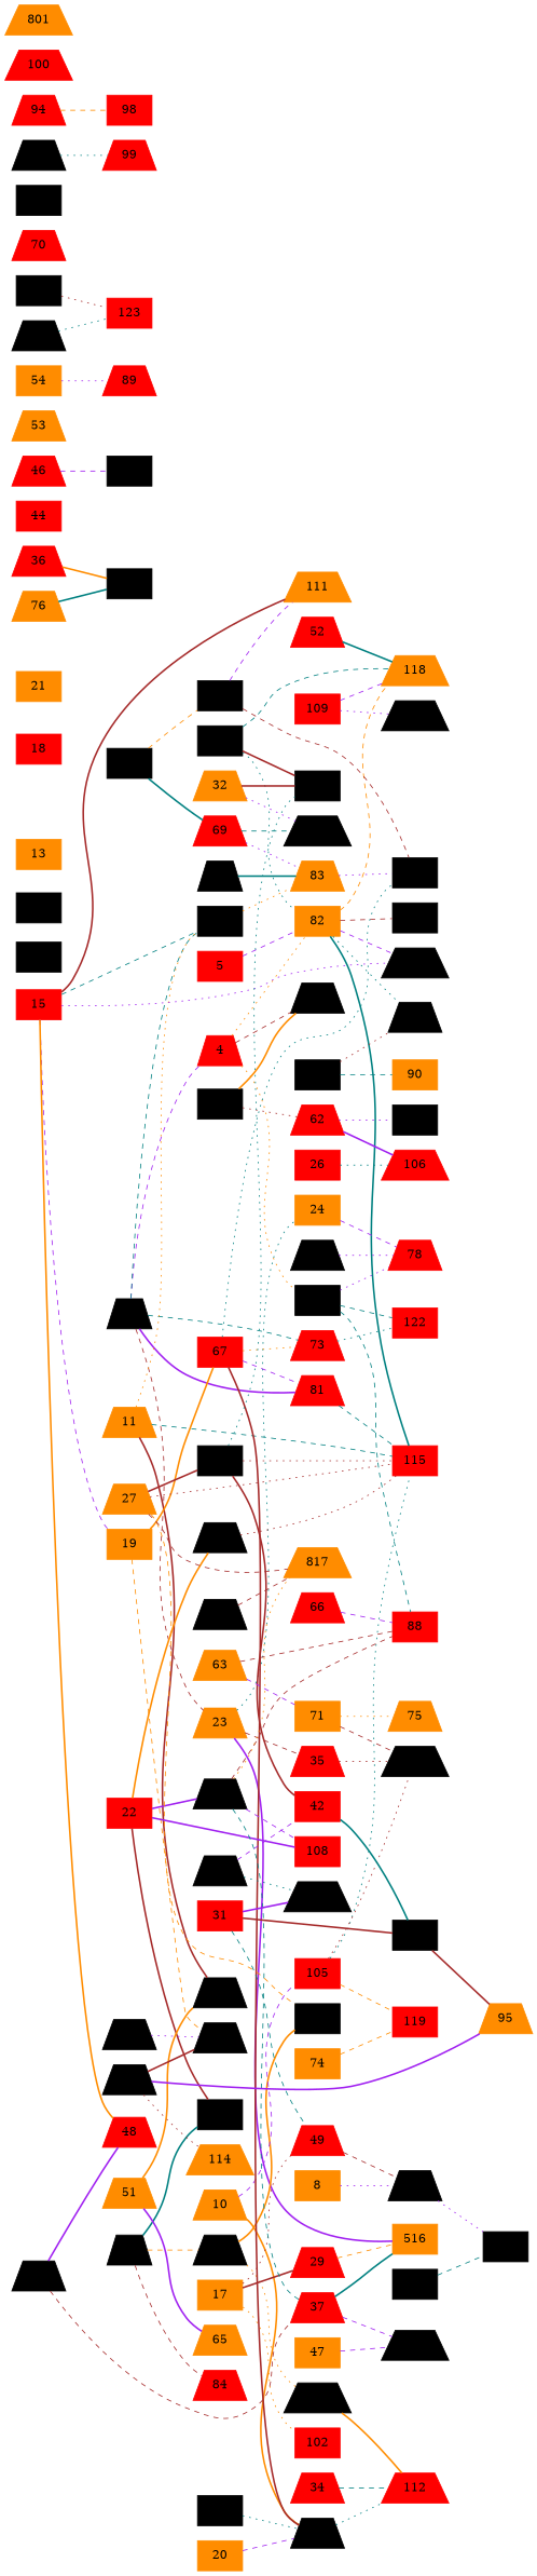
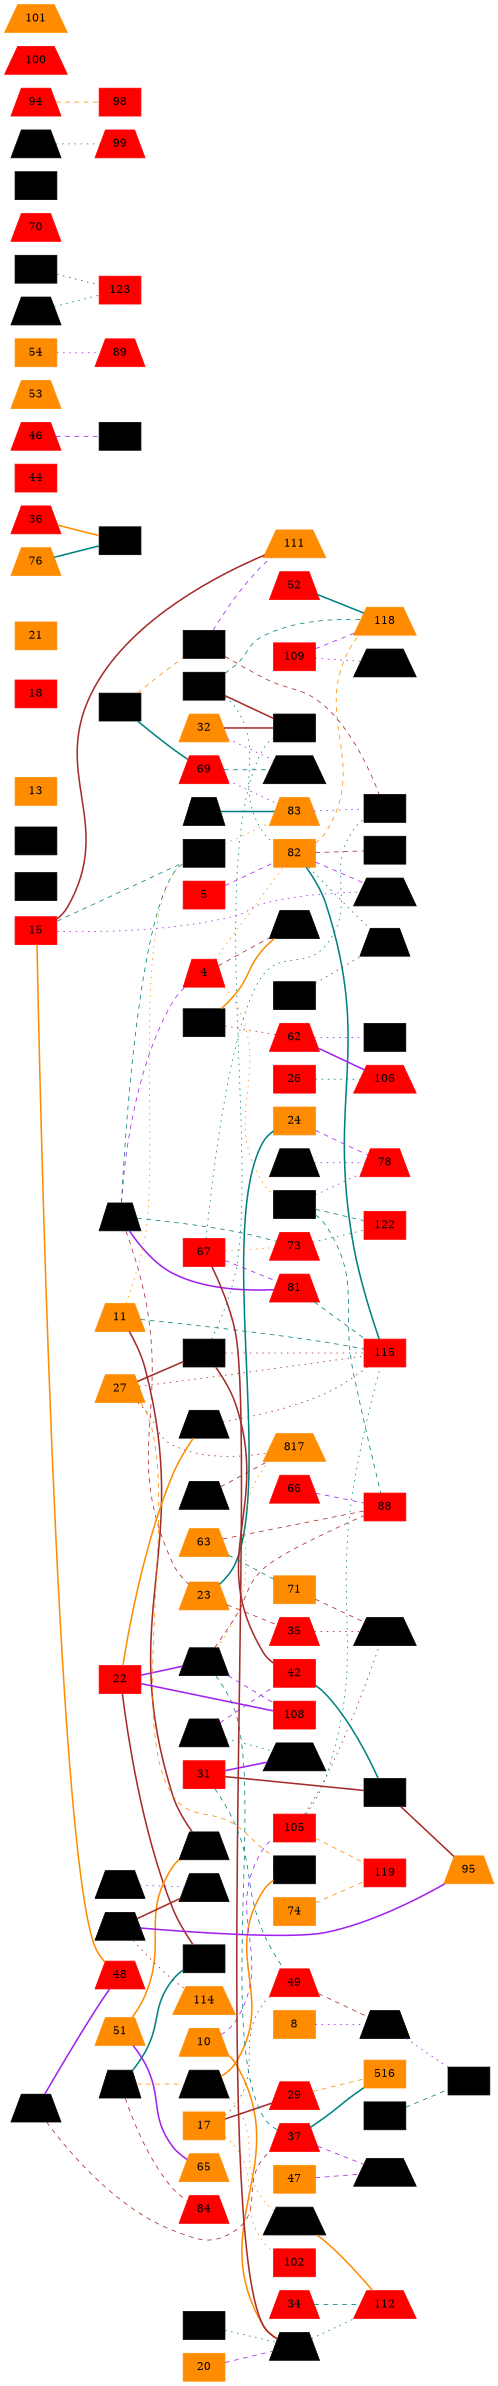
  graph {
    rankdir=LR
    node [color=black shape=trapezium style=filled]
    edge [color=purple style=dashed]
    4 [color=red]
    1
    16 [shape=box]
    23 [color=darkorange]
    73 [color=red]
    81 [color=red]
    38 [shape=box]
    59
    82 [color=darkorange shape=box]
    83 [color=darkorange]
    24 [color=darkorange shape=box]
    35 [color=red]
    n13 [color=darkorange label=516 shape=box]
    122 [color=red shape=box]
    115 [color=red shape=box]
    2 [shape=box]
    3 [shape=box]
    78 [color=red]
    88 [color=red shape=box]
    118 [color=darkorange]
    104
    97
    113 [shape=box]
    5 [color=red shape=box]
    6
    126 [shape=box]
    7 [shape=box]
    60 [shape=box]
    8 [color=darkorange shape=box]
    93
    125 [shape=box]
    40 [shape=box]
    9
    57
    84 [color=red]
    58 [shape=box]
    107
    10 [color=darkorange]
    86
    105 [color=red shape=box]
    112 [color=red]
    124
    119 [color=red shape=box]
    11 [color=darkorange]
    85
    n46 [color=darkorange label=817]
    12
    13 [color=darkorange shape=box]
    14
    15 [color=red shape=box]
-   19 [color=darkorange shape=box]
    48 [color=red]
    111 [color=darkorange]
    67 [color=red shape=box]
    96
    17 [color=darkorange shape=box]
    29 [color=red]
    49 [color=red]
    102 [color=red shape=box]
    18 [color=red shape=box]
    20 [color=darkorange shape=box]
    21 [color=darkorange shape=box]
    22 [color=red shape=box]
    30
    50
    108 [color=red shape=box]
    37 [color=red]
    25 [shape=box]
    62 [color=red]
    106 [color=red]
    80 [shape=box]
    26 [color=red shape=box]
    27 [color=darkorange]
    33 [shape=box]
    42 [color=red shape=box]
    28
    110
    31 [color=red shape=box]
    72 [shape=box]
    103
    95 [color=darkorange]
    32 [color=darkorange]
    121
    34 [color=red]
    36 [color=red]
    79 [shape=box]
    39
    41 [shape=box]
    43 [shape=box]
    69 [color=red]
    44 [color=red shape=box]
    45
    46 [color=red]
    64 [shape=box]
    47 [color=darkorange shape=box]
    51 [color=darkorange]
    65 [color=darkorange]
    52 [color=red]
    53 [color=darkorange]
    54 [color=darkorange shape=box]
    89 [color=red]
    55 [shape=box]
-   90 [color=darkorange shape=box]
    56 [shape=box]
    61
    114 [color=darkorange]
    63 [color=darkorange]
    71 [color=darkorange shape=box]
-   75 [color=darkorange]
    66 [color=red]
    68 [shape=box]
    123 [color=red shape=box]
    70 [color=red]
    74 [color=darkorange shape=box]
    76 [color=darkorange]
    77
    87 [shape=box]
    99 [color=red]
    91
    92 [shape=box]
    94 [color=red]
    98 [color=red shape=box]
    100 [color=red]
-   101 [color=darkorange label=801]
+   101 [color=darkorange]
    109 [color=red shape=box]
    120
    4 -- 38 [color=darkorange style=dotted]
    4 -- 59 [color=brown]
    4 -- 82 [color=darkorange style=dotted]
    1 -- 4
    1 -- 16 [color=teal]
    1 -- 23 [color=brown]
    1 -- 73 [color=teal]
    1 -- 81 [style=bold]
    16 -- 83 [color=darkorange style=dotted]
-   23 -- 24 [color=teal style=dotted]
+   23 -- 24 [color=teal style=bold]
    23 -- 35 [color=brown]
-   23 -- n13 [style=bold]
    73 -- 122 [color=teal style=dotted]
    81 -- 115 [color=teal]
    38 -- 122 [color=teal]
    38 -- 78 [style=dotted]
    38 -- 88 [color=teal]
    82 -- 115 [color=teal style=bold]
    82 -- 118 [color=darkorange]
    82 -- 104
    82 -- 97 [color=teal style=dotted]
    82 -- 113 [color=brown]
    83 -- 126 [style=dotted]
    24 -- 78
    35 -- 124 [color=brown style=dotted]
    5 -- 82
    6 -- 83 [color=teal style=bold]
    7 -- 82 [color=teal style=dotted]
    7 -- 118 [color=teal]
    7 -- 60 [color=brown style=bold]
    8 -- 93 [style=dotted]
    93 -- 125 [style=dotted]
    9 -- 40 [color=teal style=bold]
    9 -- 57 [color=darkorange]
    9 -- 84 [color=brown]
    57 -- 58 [color=darkorange style=bold]
    57 -- 107 [color=darkorange style=dotted]
    107 -- 112 [color=darkorange style=bold]
    10 -- 86 [color=darkorange style=bold]
    10 -- 105
    86 -- 112 [color=teal style=dotted]
    105 -- 115 [color=teal style=dotted]
    105 -- 124 [color=brown style=dotted]
    105 -- 119 [color=darkorange]
    11 -- 16 [color=darkorange style=dotted]
    11 -- 115 [color=teal]
    11 -- 85 [color=brown style=bold]
    12 -- n46 [color=brown]
    14 -- 78 [style=dotted]
    15 -- 16 [color=teal]
    15 -- 104 [style=dotted]
-   15 -- 19
    15 -- 48 [color=darkorange style=bold]
    15 -- 111 [color=brown style=bold]
-   19 -- 67 [color=darkorange style=bold]
-   19 -- 96 [color=darkorange]
    67 -- 73 [color=darkorange style=dotted]
    67 -- 81
    67 -- 126 [color=teal style=dotted]
    67 -- 86 [color=brown style=bold]
    17 -- 29 [color=brown style=bold]
    17 -- 49 [color=brown style=dotted]
    17 -- 102 [color=darkorange style=dotted]
    29 -- n13 [color=darkorange]
    49 -- 93 [color=brown]
    20 -- 86
    22 -- 40 [color=brown style=bold]
    22 -- 30 [style=bold]
    22 -- 50 [color=darkorange style=bold]
    22 -- 108 [style=bold]
    30 -- 88 [color=brown]
    30 -- n46 [color=darkorange style=dotted]
    30 -- 108
    30 -- 37 [color=teal]
    50 -- 115 [color=brown style=dotted]
    37 -- n13 [color=teal style=bold]
    37 -- 110
    25 -- 59 [color=darkorange style=bold]
    25 -- 62 [color=brown style=dotted]
    62 -- 106 [style=bold]
    62 -- 80 [style=dotted]
    26 -- 106 [color=teal style=dotted]
    27 -- 115 [color=brown style=dotted]
    27 -- 58 [color=darkorange]
-   27 -- n46 [color=brown]
+   27 -- n46 [color=brown style=dotted]
    27 -- 33 [color=brown style=bold]
    33 -- 115 [color=brown style=dotted]
    33 -- 60 [color=teal style=dotted]
    33 -- 42 [color=brown style=bold]
    42 -- 72 [color=teal style=bold]
    28 -- 48 [style=bold]
    28 -- 37 [color=brown]
    31 -- 49 [color=teal]
    31 -- 72 [color=brown style=bold]
    31 -- 103 [style=bold]
    72 -- 95 [color=brown style=bold]
    32 -- 60 [color=brown style=bold]
    32 -- 121 [style=dotted]
    34 -- 112 [color=teal]
    36 -- 79 [color=darkorange style=bold]
    39 -- 42
    39 -- 103 [color=teal style=dotted]
    41 -- 43 [color=darkorange]
    41 -- 69 [color=teal style=bold]
    43 -- 126 [color=brown]
    43 -- 111
    69 -- 83 [style=dotted]
    69 -- 121 [color=teal]
    45 -- 96 [style=dotted]
    46 -- 64
    47 -- 110
    51 -- 85 [color=darkorange style=bold]
    51 -- 65 [style=bold]
    52 -- 118 [color=teal style=bold]
    54 -- 89 [style=dotted]
    55 -- 97 [color=brown style=dotted]
-   55 -- 90 [color=teal]
    56 -- 86 [color=teal style=dotted]
    61 -- 96 [color=brown style=bold]
    61 -- 95 [style=bold]
    61 -- 114 [color=brown style=dotted]
    63 -- 88 [color=brown]
-   63 -- 71
+   63 -- 71 [color=teal]
    71 -- 124 [color=brown]
-   71 -- 75 [color=darkorange style=dotted]
    66 -- 88
    68 -- 123 [color=brown style=dotted]
    74 -- 119 [color=darkorange]
    76 -- 79 [color=teal style=bold]
    77 -- 123 [color=teal style=dotted]
    91 -- 99 [color=teal style=dotted]
    92 -- 125 [color=teal]
    94 -- 98 [color=darkorange]
    109 -- 118
    109 -- 120 [style=dotted]
  }
